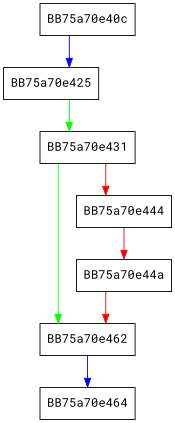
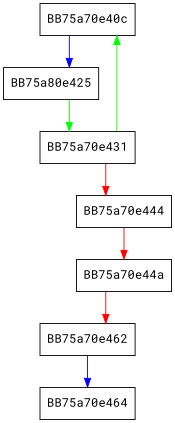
  digraph {
    fontname="Roboto Mono"
    splines=ortho
    node [fontname="Roboto Mono" shape=box]
    edge [color=red fontname="Roboto Mono"]
    BB75a70e40c
-   BB75a70e425
+   BB75a70e425 [label=BB75a80e425]
    BB75a70e431
    BB75a70e462
    BB75a70e444
    BB75a70e464
    BB75a70e44a
    BB75a70e40c -> BB75a70e425 [color=blue]
    BB75a70e425 -> BB75a70e431 [color=green]
-   BB75a70e431 -> BB75a70e462 [color=green]
+   BB75a70e431 -> BB75a70e40c [color=green]
    BB75a70e431 -> BB75a70e444
    BB75a70e462 -> BB75a70e464 [color=blue]
    BB75a70e444 -> BB75a70e44a
    BB75a70e44a -> BB75a70e462
  }
